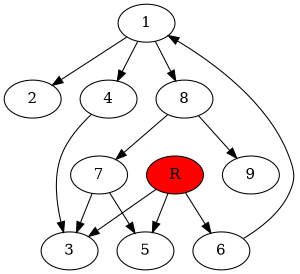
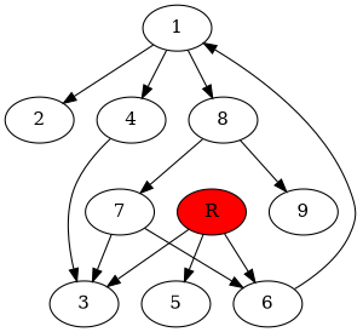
  digraph {
    1
    2
    4
    8
    3
    7
    9
    6
    R [fillcolor="#ff0000" style=filled]
    5
    1 -> 2
    1 -> 4
    1 -> 8
    4 -> 3
    8 -> 7
    8 -> 9
    7 -> 3
-   7 -> 5
+   7 -> 6
    6 -> 1
    R -> 3
    R -> 6
    R -> 5
  }
